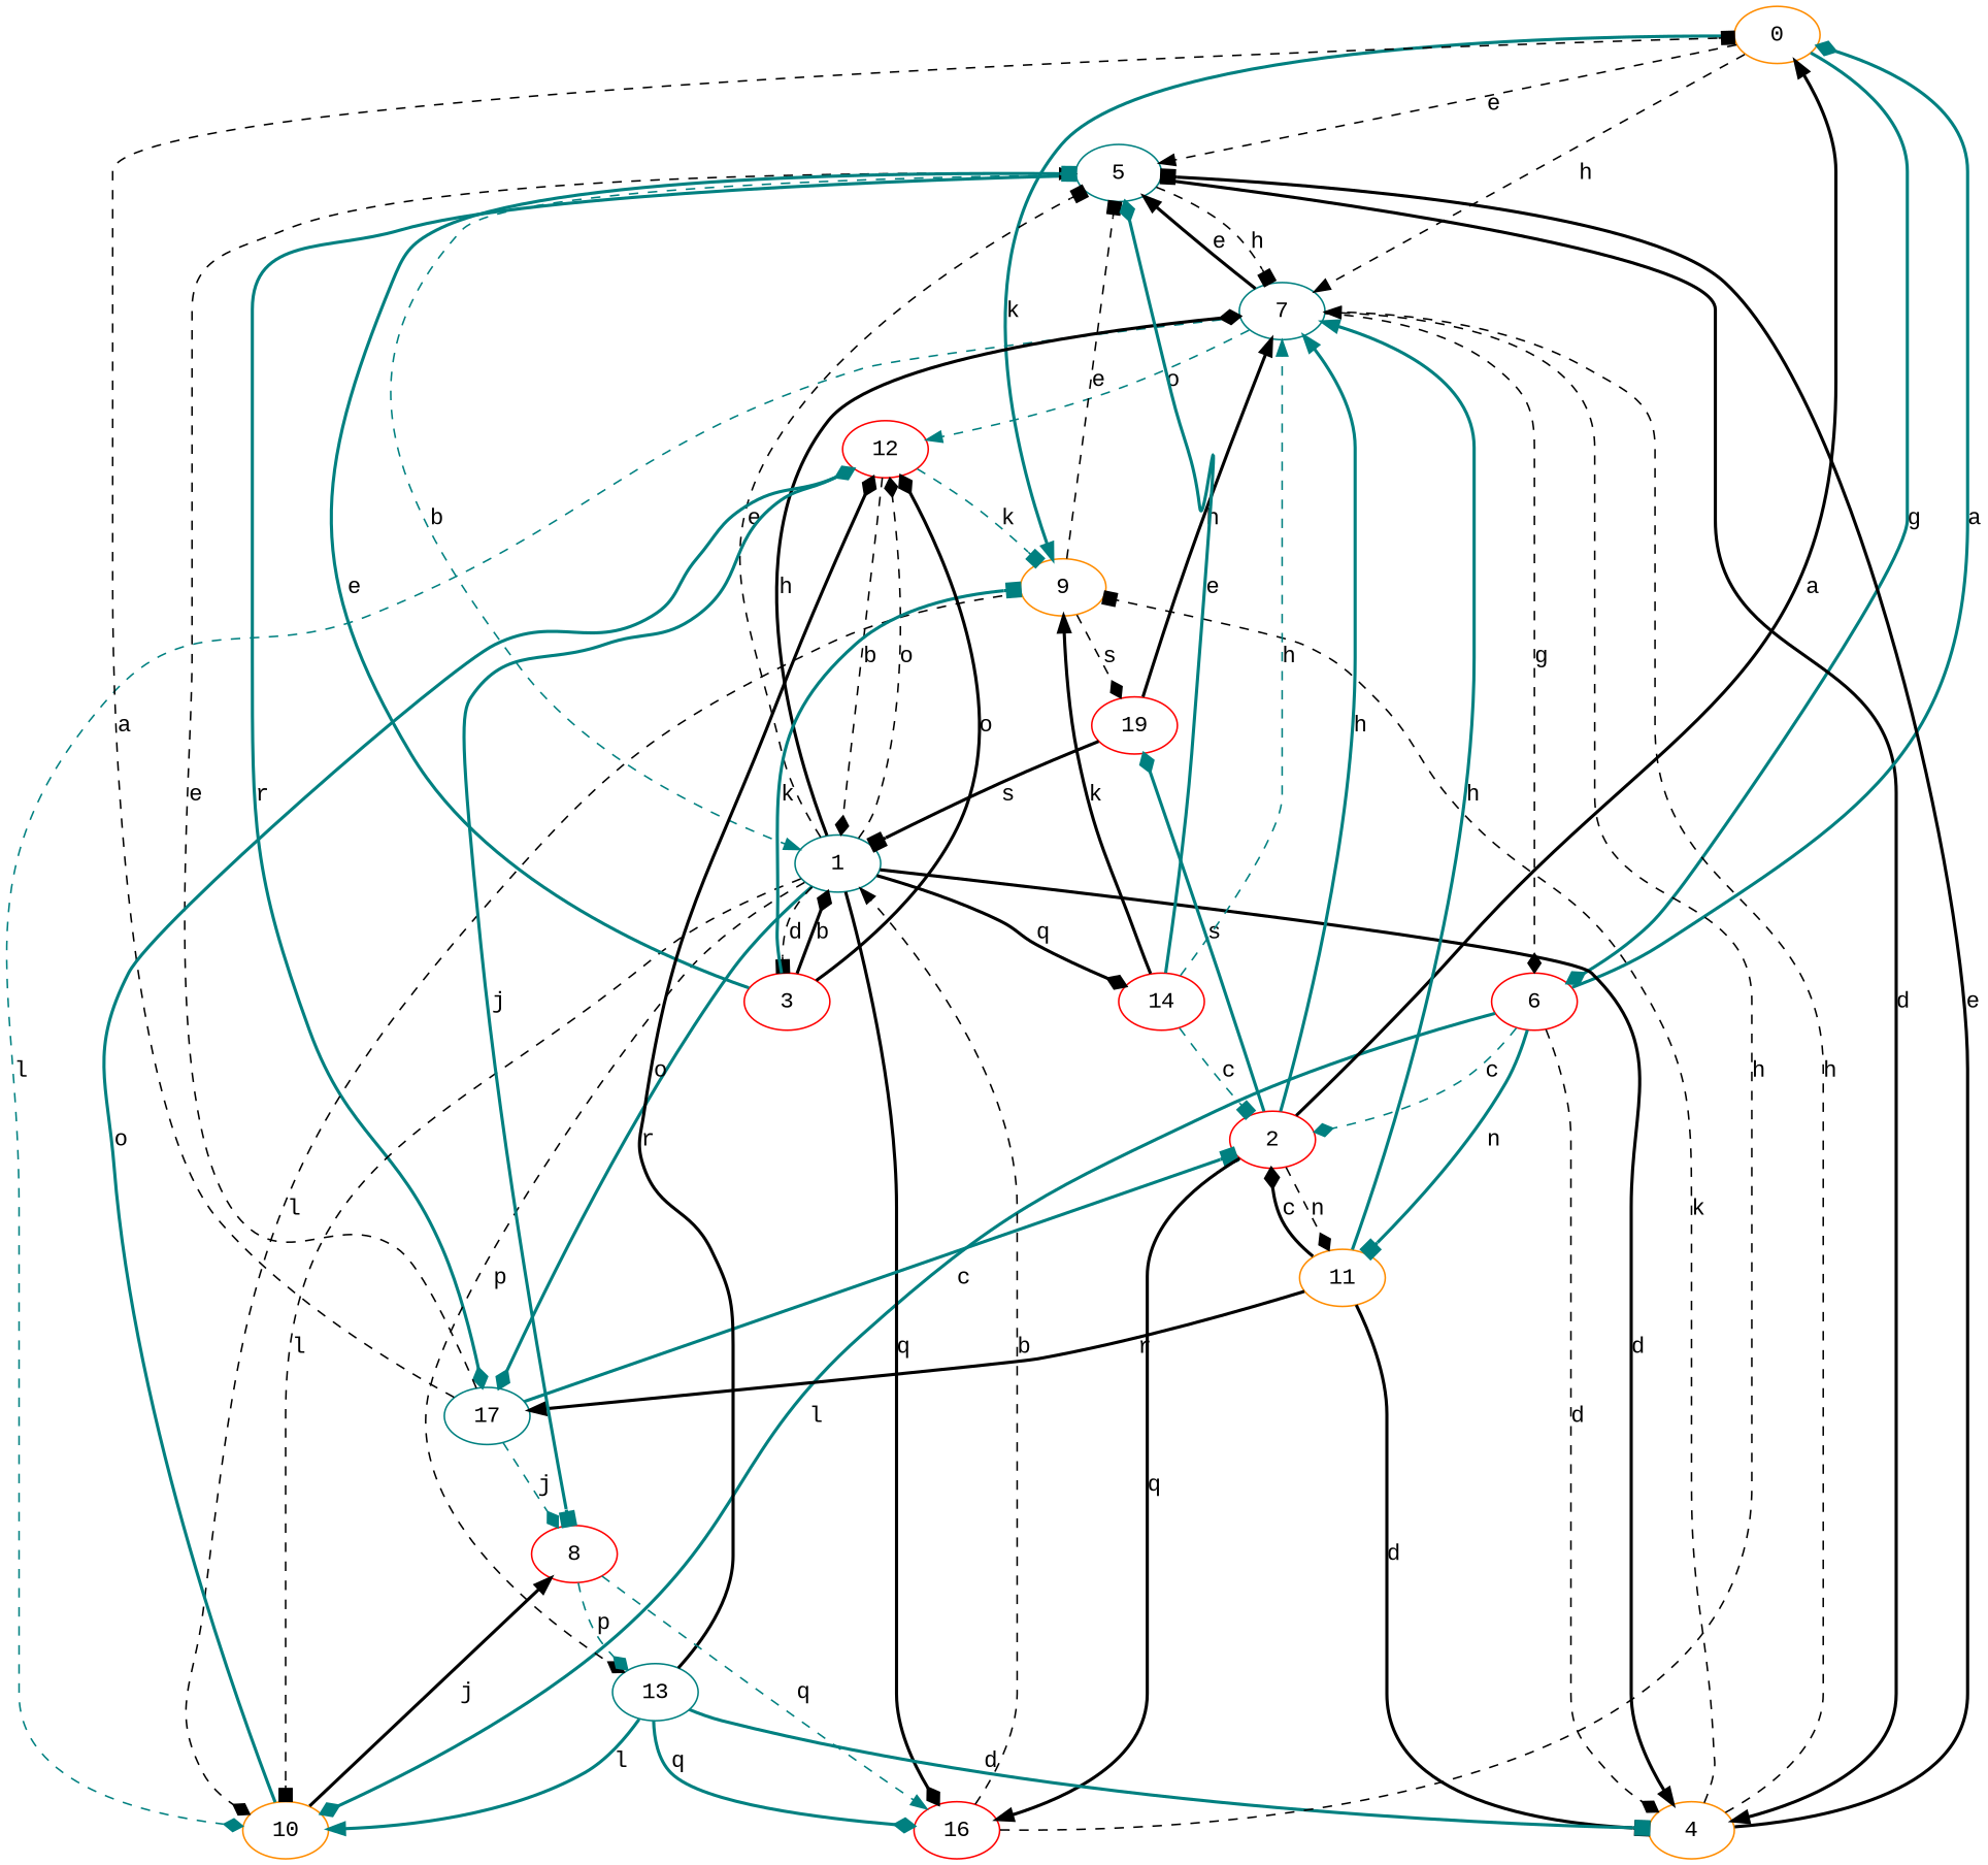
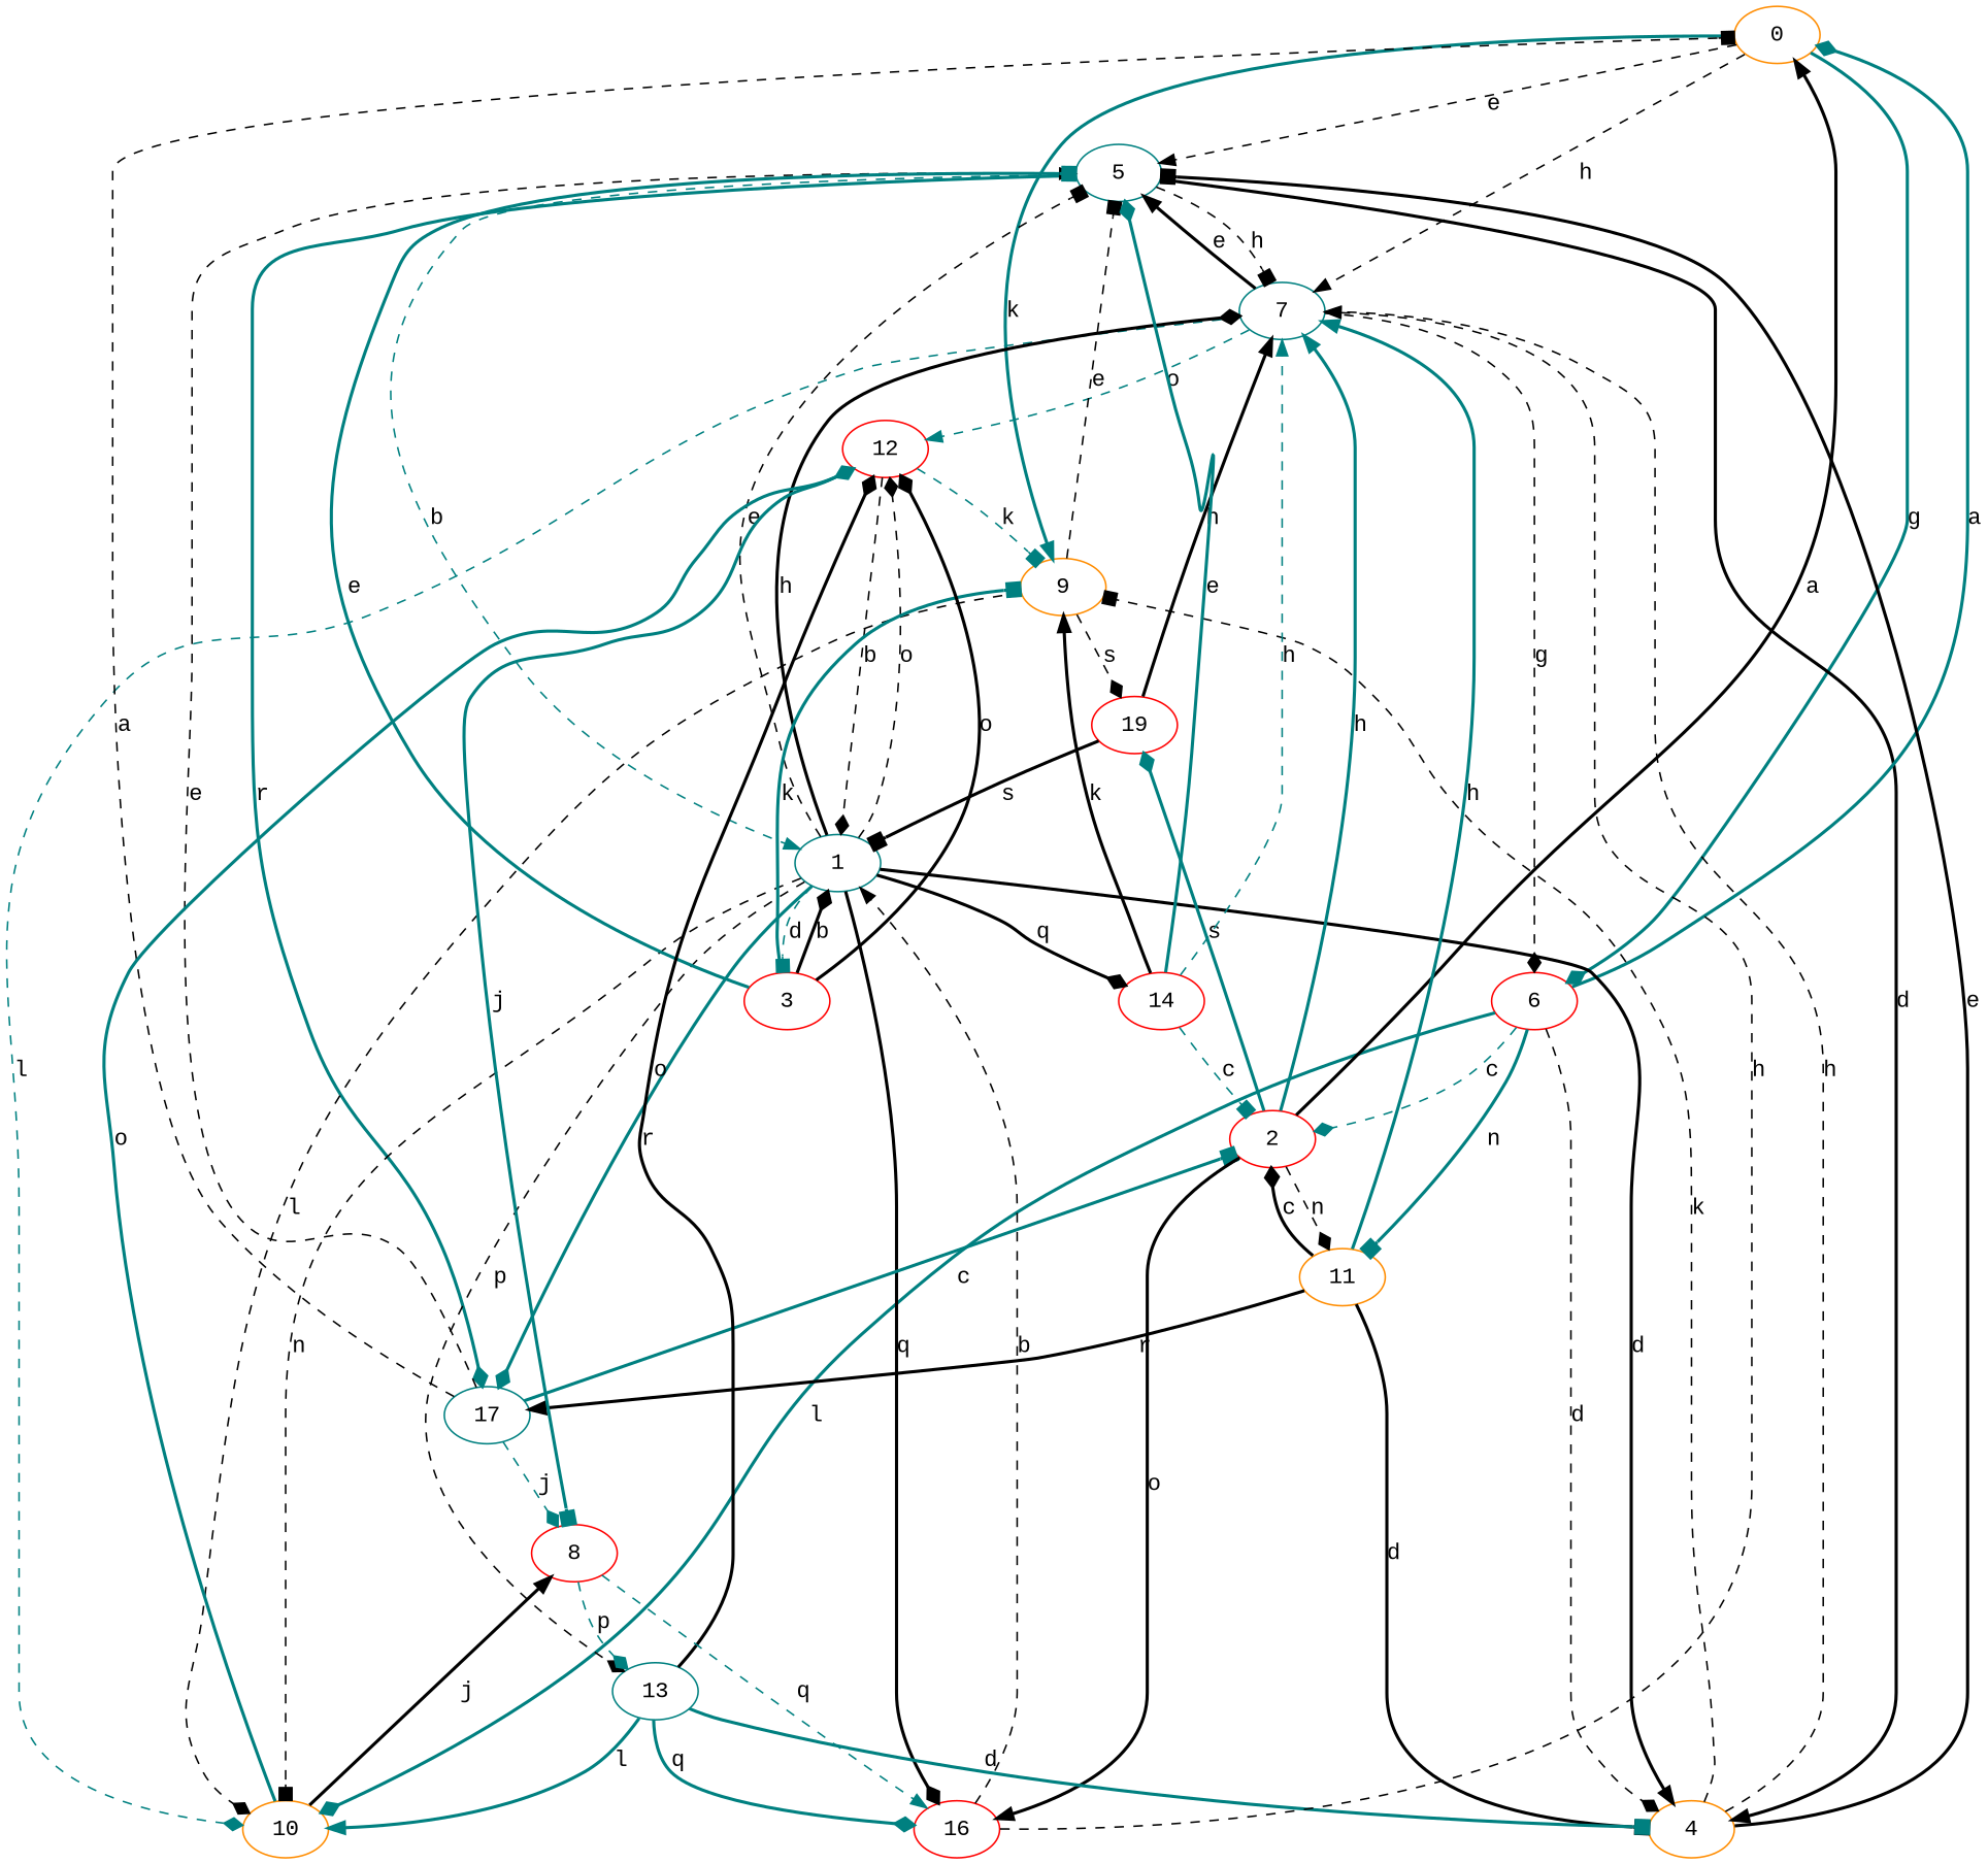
  strict digraph {
    fontname="Liberation Mono"
    node [color=red fontname="Liberation Mono"]
    edge [arrowhead=diamond color=black fontname="Liberation Mono" style=bold]
    0 [color=darkorange]
    5 [color=teal]
    6
    7 [color=teal]
    9 [color=darkorange]
    1 [color=teal]
    4 [color=darkorange]
    17 [color=teal]
    10 [color=darkorange]
    2
    11 [color=darkorange]
    12
    19
    3
    13 [color=teal]
    14
    16
    8
    0 -> 5 [arrowhead=normal label=e style=dashed]
    0 -> 6 [color=teal label=g]
    0 -> 7 [arrowhead=normal label=h style=dashed]
    0 -> 9 [arrowhead=normal color=teal label=k]
    5 -> 7 [arrowhead=box label=h style=dashed]
    5 -> 1 [arrowhead=normal color=teal label=b style=dashed]
    5 -> 4 [arrowhead=normal label=d]
    5 -> 17 [color=teal label=r]
    6 -> 0 [color=teal label=a]
    6 -> 4 [label=d style=dashed]
    6 -> 10 [color=teal label=l]
    6 -> 2 [color=teal label=c style=dashed]
    6 -> 11 [arrowhead=box color=teal label=n]
    7 -> 5 [arrowhead=normal label=e]
    7 -> 6 [label=g style=dashed]
    7 -> 10 [color=teal label=l style=dashed]
    7 -> 12 [arrowhead=normal color=teal label=o style=dashed]
    9 -> 5 [arrowhead=box label=e style=dashed]
    9 -> 10 [label=l style=dashed]
    9 -> 19 [label=s style=dashed]
    1 -> 5 [arrowhead=box label=e style=dashed]
    1 -> 7 [label=h]
    1 -> 4 [arrowhead=normal label=d]
    1 -> 17 [color=teal label=r]
-   1 -> 10 [arrowhead=box label=l style=dashed]
+   1 -> 10 [arrowhead=box label=n style=dashed]
    1 -> 12 [label=o style=dashed]
-   1 -> 3 [arrowhead=box label=d style=dashed]
+   1 -> 3 [arrowhead=box color=teal label=d style=dashed]
    1 -> 13 [label=p style=dashed]
    1 -> 14 [label=q]
    1 -> 16 [label=q]
    4 -> 5 [arrowhead=box label=e]
    4 -> 7 [arrowhead=normal label=h style=dashed]
    4 -> 9 [arrowhead=box label=k style=dashed]
    17 -> 0 [arrowhead=box label=a style=dashed]
    17 -> 5 [arrowhead=normal label=e style=dashed]
    17 -> 2 [arrowhead=box color=teal label=c]
    17 -> 8 [color=teal label=j style=dashed]
    10 -> 12 [color=teal label=o]
    10 -> 8 [arrowhead=normal label=j]
    2 -> 0 [arrowhead=normal label=a]
    2 -> 7 [arrowhead=normal color=teal label=h]
    2 -> 11 [label=n style=dashed]
    2 -> 19 [color=teal label=s]
-   2 -> 16 [arrowhead=normal label=q]
+   2 -> 16 [arrowhead=normal label=o]
    11 -> 7 [arrowhead=normal color=teal label=h]
    11 -> 4 [arrowhead=box label=d]
    11 -> 17 [arrowhead=normal label=r]
    11 -> 2 [label=c]
    12 -> 9 [arrowhead=box color=teal label=k style=dashed]
    12 -> 1 [label=b style=dashed]
    12 -> 8 [arrowhead=box color=teal label=j]
    19 -> 7 [arrowhead=normal label=h]
    19 -> 1 [arrowhead=box label=s]
    3 -> 5 [arrowhead=box color=teal label=e]
    3 -> 9 [arrowhead=box color=teal label=k]
    3 -> 1 [label=b]
    3 -> 12 [label=o]
    13 -> 4 [arrowhead=box color=teal label=d]
    13 -> 10 [arrowhead=normal color=teal label=l]
    13 -> 12 [label=o]
    13 -> 16 [color=teal label=q]
    14 -> 5 [color=teal label=e]
    14 -> 7 [arrowhead=normal color=teal label=h style=dashed]
    14 -> 9 [arrowhead=normal label=k]
    14 -> 2 [arrowhead=box color=teal label=c style=dashed]
    16 -> 7 [arrowhead=normal label=h style=dashed]
    16 -> 1 [arrowhead=normal label=b style=dashed]
    8 -> 13 [color=teal label=p style=dashed]
    8 -> 16 [arrowhead=normal color=teal label=q style=dashed]
  }
